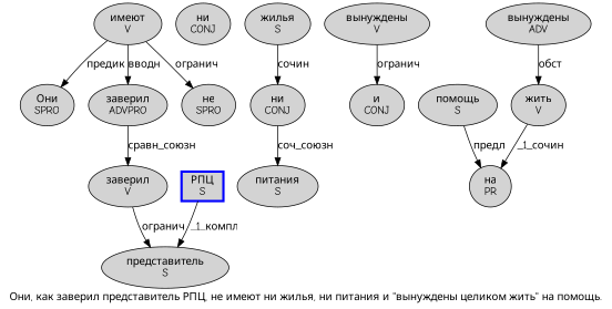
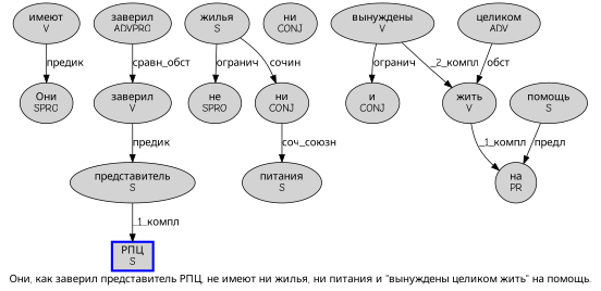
  digraph {
    fontname="Comic Neue"
    label="Они, как заверил представитель РПЦ, не имеют ни жилья, ни питания и \"вынуждены целиком жить\" на помощь."
    node [fillcolor=lightgray fontname="Comic Neue" penwidth=1 shape=ellipse style=filled]
    edge [fontname="Comic Neue"]
    n1 [label="Они\nSPRO"]
    n2 [label="заверил\nADVPRO"]
    n3 [label="заверил\nV"]
    n4 [label="представитель\nS"]
    n5 [color=blue label="РПЦ\nS" penwidth=3 shape=box]
    n6 [label="не\nSPRO"]
    n7 [label="имеют\nV"]
    n8 [label="ни\nCONJ"]
    n9 [label="жилья\nS"]
    n10 [label="ни\nCONJ"]
    n11 [label="питания\nS"]
    n12 [label="и\nCONJ"]
    n13 [label="вынуждены\nV"]
    n14 [label="жить\nV"]
    n15 [label="на\nPR"]
-   n16 [label="вынуждены\nADV"]
+   n16 [label="целиком\nADV"]
    n17 [label="помощь\nS"]
-   n2 -> n3 [label="сравн_союзн"]
-   n3 -> n4 [label="огранич"]
-   n5 -> n4 [label="_1_компл"]
+   n2 -> n3 [label="сравн_обст"]
+   n3 -> n4 [label="предик"]
+   n4 -> n5 [label="_1_компл"]
    n7 -> n1 [label="предик"]
-   n7 -> n2 [label="вводн"]
-   n7 -> n6 [label="огранич"]
+   n9 -> n6 [label="огранич"]
    n9 -> n10 [label="сочин"]
    n10 -> n11 [label="соч_союзн"]
    n13 -> n12 [label="огранич"]
-   n14 -> n15 [label="_1_сочин"]
+   n13 -> n14 [label="_2_компл"]
+   n14 -> n15 [label="_1_компл"]
    n16 -> n14 [label="обст"]
    n17 -> n15 [label="предл"]
  }
